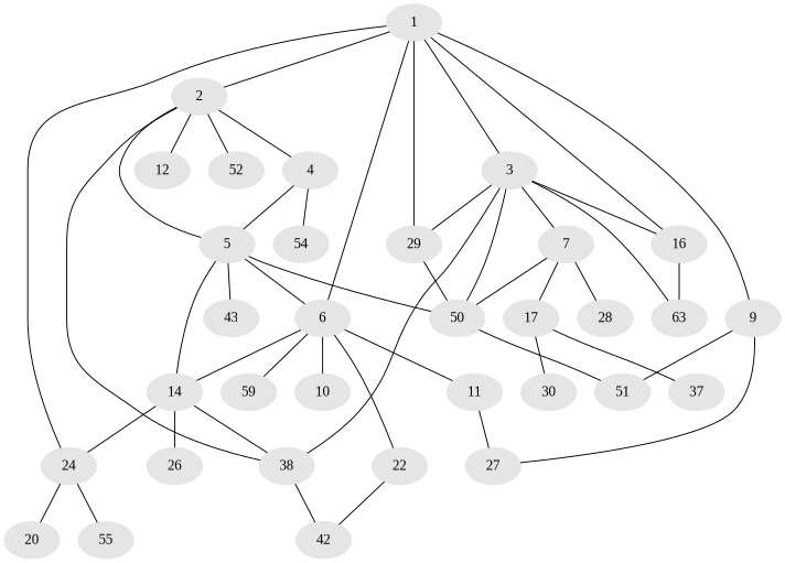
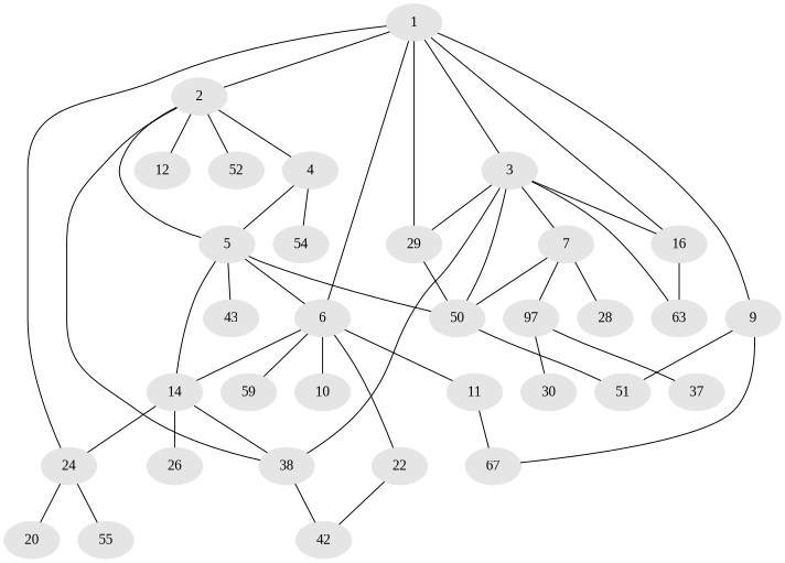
  graph {
    fontname="Liberation Serif"
    node [color=gray90 fontname="Liberation Serif" style=filled]
    edge [fontname="Liberation Serif"]
    1
    2
    3 [super="+34+53"]
    6 [super="+8"]
    9 [super="+46"]
    16 [super="+36+58+45"]
    24
    29 [super="+31"]
    4 [super="+23+13+20"]
    5 [super="+18+65"]
    12 [super="+25"]
    38 [super="+39"]
    52
    7 [super="+15"]
    50 [super="+57"]
    63
    59
    14 [super="+33"]
    10 [super="+66"]
    11 [super="+44"]
    22 [super="+32"]
-   27
+   27 [label=67]
    51 [super="+56"]
    55
    n25 [label=20]
    54 [super="+67"]
    43
    42
-   17 [super="+19"]
+   17 [super="+19" label=97]
    28
    26 [super="+40"]
    30
    37
    1 -- 2
    1 -- 3
    1 -- 6
    1 -- 9
    1 -- 16
    1 -- 24
    1 -- 29
    2 -- 4
    2 -- 5
    2 -- 12
    2 -- 38
    2 -- 52
    3 -- 16
    3 -- 29
    3 -- 38
    3 -- 7
    3 -- 50
    3 -- 63
    6 -- 59
    6 -- 14
    6 -- 10
    6 -- 11
    6 -- 22
    9 -- 27
    9 -- 51
    16 -- 63
    24 -- 55
    24 -- n25
    29 -- 50
    4 -- 5
    4 -- 54
    5 -- 6
    5 -- 50
    5 -- 14
    5 -- 43
    38 -- 42
    7 -- 50
    7 -- 17
    7 -- 28
    50 -- 51
    14 -- 24
    14 -- 38
    14 -- 26
    11 -- 27
    22 -- 42
    17 -- 30
    17 -- 37
  }
